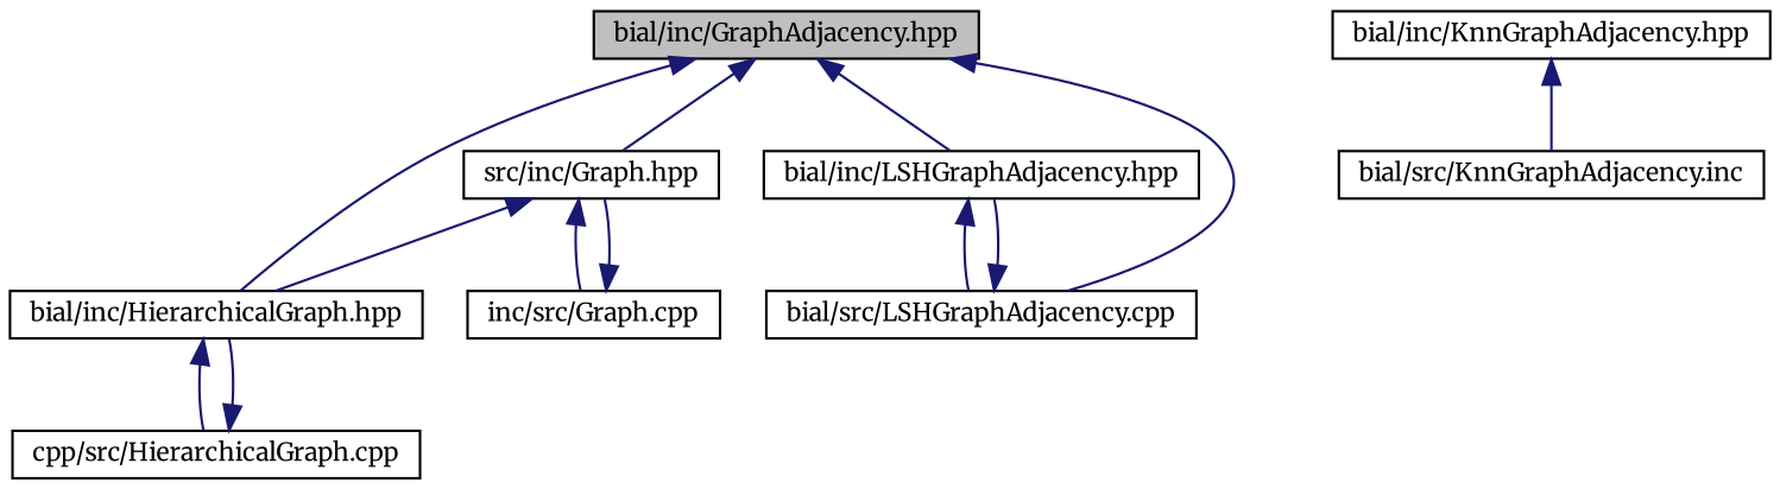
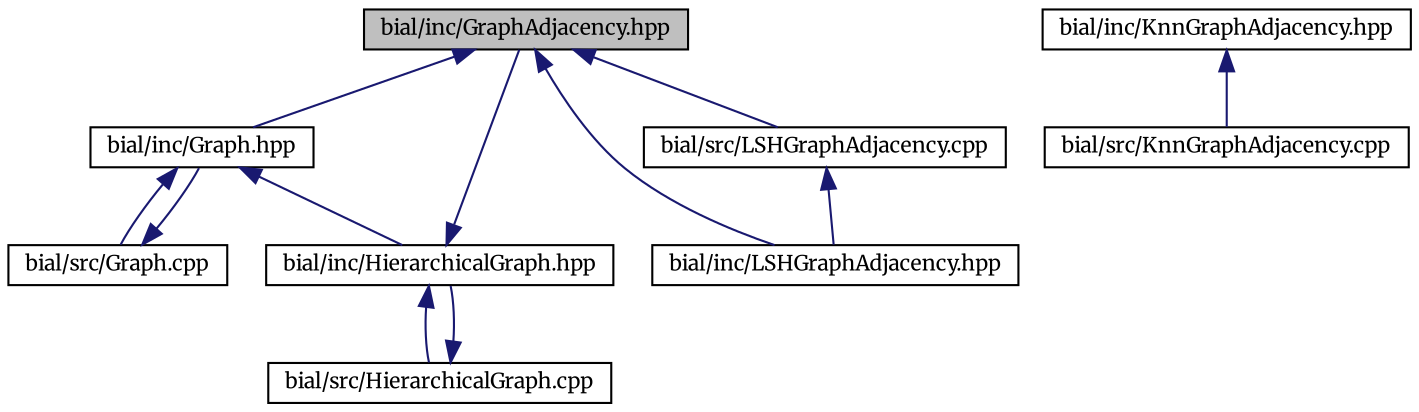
  digraph {
    fontname=Merriweather
    node [color=black fillcolor=white fontname=Merriweather fontsize=10 shape=record style=filled]
    edge [color=midnightblue dir=back fontname=Merriweather fontsize=10 labelfontname=Helvetica labelfontsize=10 style=solid]
    n1 [fillcolor=grey75 fontcolor=black height=0.2 label="bial/inc/GraphAdjacency.hpp" width=0.4]
-   n2 [height=0.2 label="src/inc/Graph.hpp" width=0.4]
+   n2 [height=0.2 label="bial/inc/Graph.hpp" width=0.4]
    n3 [height=0.2 label="bial/inc/HierarchicalGraph.hpp" width=0.4]
    n4 [height=0.2 label="bial/inc/LSHGraphAdjacency.hpp" width=0.4]
    n5 [height=0.2 label="bial/src/LSHGraphAdjacency.cpp" width=0.4]
-   n6 [height=0.2 label="inc/src/Graph.cpp" width=0.4]
-   n7 [height=0.2 label="cpp/src/HierarchicalGraph.cpp" width=0.4]
+   n6 [height=0.2 label="bial/src/Graph.cpp" width=0.4]
+   n7 [height=0.2 label="bial/src/HierarchicalGraph.cpp" width=0.4]
    n8 [height=0.2 label="bial/inc/KnnGraphAdjacency.hpp" width=0.4]
-   n9 [height=0.2 label="bial/src/KnnGraphAdjacency.inc" width=0.4]
+   n9 [height=0.2 label="bial/src/KnnGraphAdjacency.cpp" width=0.4]
    n1 -> n2
-   n1 -> n3
+   n3 -> n1
    n1 -> n4
    n1 -> n5
    n2 -> n3
    n2 -> n6
    n3 -> n7
-   n4 -> n5
    n5 -> n4
    n6 -> n2
    n7 -> n3
    n8 -> n9
  }
